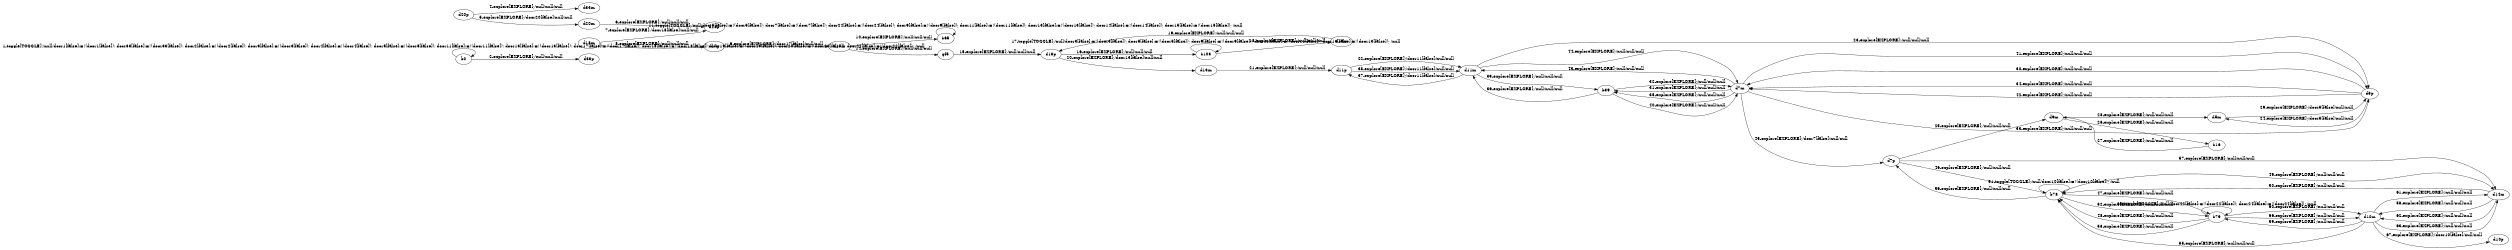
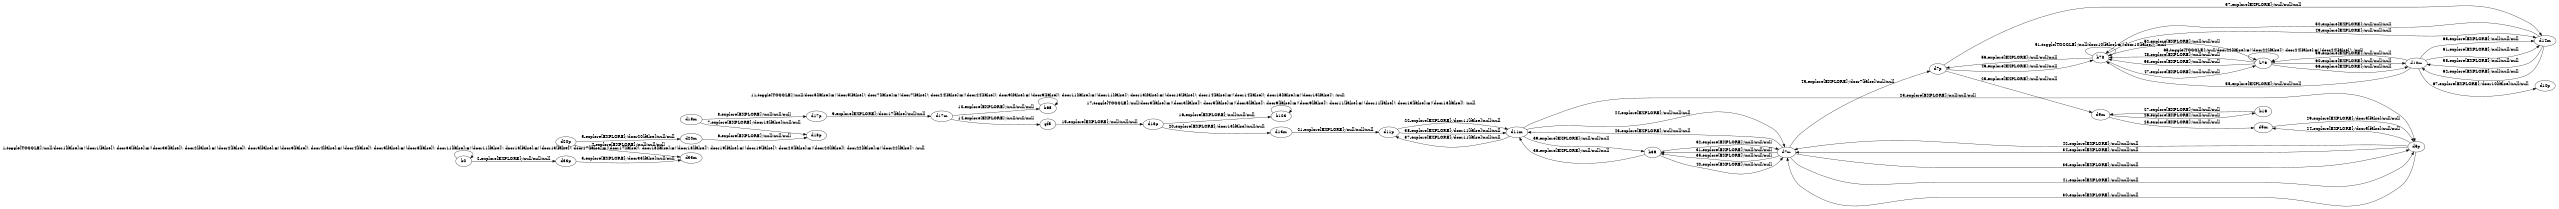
  digraph {
    rankdir=LR
    b0
    d33p
    d33m
    d20p
    d20m
    d18p
    d18m
    d17p
    d17m
    b65
    gf5
-   d15m
    d13p
    b103
    d13m
    d11p
    d11m
    d5p
    d7m
    b39
    d5m
    d7p
    d9m
    b16
    b78
    d14m
    b79
    d10m
    d10p
    b0 -> b0 [label="1-toggle[TOGGLE];/null/door1[false]:=!(door1[false]); door33[false]:=!(door33[false]); door2[false]:=!(door2[false]); door3[false]:=!(door3[false]); door4[false]:=!(door4[false]); door5[false]:=!(door5[false]); door11[false]:=!(door11[false]); door13[false]:=!(door13[false]); door17[false]:=!(door17[false]); door18[false]:=!(door18[false]); door19[false]:=!(door19[false]); door20[false]:=!(door20[false]); door22[false]:=!(door22[false]); /null"]
    b0 -> d33p [label="2-explore[EXPLORE];/null/null/null"]
+   d33p -> d33m [label="3-explore[EXPLORE];/door33[false]/null/null"]
    d20p -> d33m [label="4-explore[EXPLORE];/null/null/null"]
    d20p -> d20m [label="5-explore[EXPLORE];/door20[false]/null/null"]
    d20m -> d18p [label="6-explore[EXPLORE];/null/null/null"]
    d18m -> d18p [label="7-explore[EXPLORE];/door18[false]/null/null"]
    d18m -> d17p [label="8-explore[EXPLORE];/null/null/null"]
    d17p -> d17m [label="9-explore[EXPLORE];/door17[false]/null/null"]
    d17m -> b65 [label="10-explore[EXPLORE];/null/null/null"]
    d17m -> gf5 [label="14-explore[EXPLORE];/null/null/null"]
    b65 -> b65 [label="11-toggle[TOGGLE];/null/door5[false]:=!(door5[false]); door7[false]:=!(door7[false]); door24[false]:=!(door24[false]); door9[false]:=!(door9[false]); door11[false]:=!(door11[false]); door13[false]:=!(door13[false]); door14[false]:=!(door14[false]); door15[false]:=!(door15[false]); /null"]
    gf5 -> d13p [label="15-explore[EXPLORE];/null/null/null"]
-   d15m -> d13p [label="19-explore[EXPLORE];/null/null/null"]
    d13p -> b103 [label="16-explore[EXPLORE];/null/null/null"]
    d13p -> d13m [label="20-explore[EXPLORE];/door13[false]/null/null"]
-   b103 -> d15m [label="18-explore[EXPLORE];/null/null/null"]
    b103 -> b103 [label="17-toggle[TOGGLE];/null/door3[false]:=!(door3[false]); door5[false]:=!(door5[false]); door9[false]:=!(door9[false]); door11[false]:=!(door11[false]); door13[false]:=!(door13[false]); /null"]
    d13m -> d11p [label="21-explore[EXPLORE];/null/null/null"]
    d11p -> d11m [label="22-explore[EXPLORE];/door11[false]/null/null"]
    d11p -> d11m [label="38-explore[EXPLORE];/door11[false]/null/null"]
    d11m -> d11p [label="37-explore[EXPLORE];/door11[false]/null/null"]
    d11m -> d5p [label="23-explore[EXPLORE];/null/null/null"]
    d11m -> d7m [label="44-explore[EXPLORE];/null/null/null"]
    d11m -> b39 [label="39-explore[EXPLORE];/null/null/null"]
    d5p -> d7m [label="30-explore[EXPLORE];/null/null/null"]
    d5p -> d7m [label="34-explore[EXPLORE];/null/null/null"]
    d5p -> d7m [label="42-explore[EXPLORE];/null/null/null"]
    d5p -> d5m [label="24-explore[EXPLORE];/door5[false]/null/null"]
    d7m -> d11m [label="43-explore[EXPLORE];/null/null/null"]
    d7m -> d5p [label="33-explore[EXPLORE];/null/null/null"]
    d7m -> d5p [label="41-explore[EXPLORE];/null/null/null"]
    d7m -> b39 [label="31-explore[EXPLORE];/null/null/null"]
    d7m -> b39 [label="35-explore[EXPLORE];/null/null/null"]
    d7m -> d7p [label="45-explore[EXPLORE];/door7[false]/null/null"]
    b39 -> d11m [label="36-explore[EXPLORE];/null/null/null"]
    b39 -> d7m [label="32-explore[EXPLORE];/null/null/null"]
    b39 -> d7m [label="40-explore[EXPLORE];/null/null/null"]
    d5m -> d5p [label="29-explore[EXPLORE];/door5[false]/null/null"]
    d7p -> d9m [label="25-explore[EXPLORE];/null/null/null"]
    d7p -> b78 [label="46-explore[EXPLORE];/null/null/null"]
    d7p -> d14m [label="57-explore[EXPLORE];/null/null/null"]
    d9m -> d5m [label="28-explore[EXPLORE];/null/null/null"]
    d9m -> b16 [label="26-explore[EXPLORE];/null/null/null"]
    b16 -> d9m [label="27-explore[EXPLORE];/null/null/null"]
    b78 -> d7p [label="56-explore[EXPLORE];/null/null/null"]
    b78 -> b78 [label="51-toggle[TOGGLE];/null/door10[false]:=!(door10[false]); /null"]
    b78 -> d14m [label="49-explore[EXPLORE];/null/null/null"]
    b78 -> b79 [label="47-explore[EXPLORE];/null/null/null"]
    b78 -> b79 [label="52-explore[EXPLORE];/null/null/null"]
    d14m -> b78 [label="50-explore[EXPLORE];/null/null/null"]
    d14m -> d10m [label="58-explore[EXPLORE];/null/null/null"]
    d14m -> d10m [label="62-explore[EXPLORE];/null/null/null"]
    b79 -> b78 [label="48-explore[EXPLORE];/null/null/null"]
    b79 -> b78 [label="53-explore[EXPLORE];/null/null/null"]
    b79 -> b79 [label="65-toggle[TOGGLE];/null/door22[false]:=!(door22[false]); door24[false]:=!(door24[false]); /null"]
    b79 -> d10m [label="60-explore[EXPLORE];/null/null/null"]
    b79 -> d10m [label="66-explore[EXPLORE];/null/null/null"]
    d10m -> b78 [label="55-explore[EXPLORE];/null/null/null"]
    d10m -> d14m [label="61-explore[EXPLORE];/null/null/null"]
    d10m -> d14m [label="63-explore[EXPLORE];/null/null/null"]
    d10m -> b79 [label="59-explore[EXPLORE];/null/null/null"]
    d10m -> d10p [label="67-explore[EXPLORE];/door10[false]/null/null"]
  }
